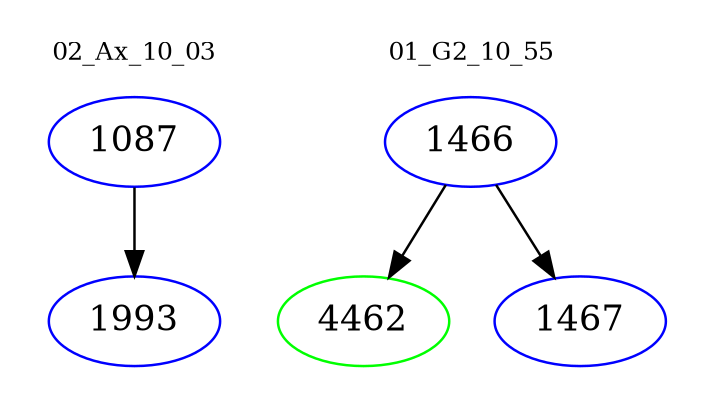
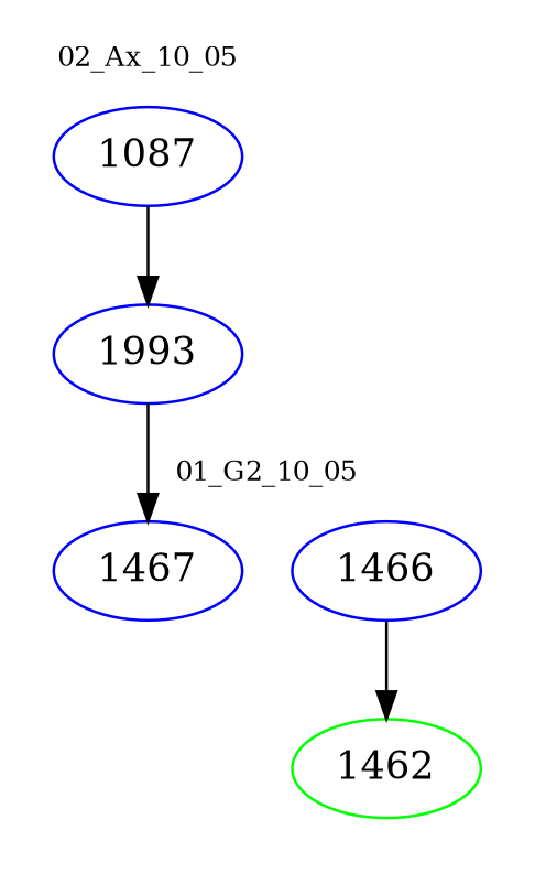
  digraph {
    node [color=blue]
    edge [color=black]
    n1 [label=1087]
    n2 [label=1993]
    n3 [label=1466]
-   n4 [color=green label=4462]
+   n4 [color=green label=1462]
    n5 [label=1467]
    subgraph cluster_1 {
      color=white
      fontsize=10
-     label="02_Ax_10_03"
+     label="02_Ax_10_05"
      n1
      n2
    }
    subgraph cluster_2 {
      color=white
      fontsize=10
-     label="01_G2_10_55"
+     label="01_G2_10_05"
      n3
      n4
      n5
    }
    n1 -> n2
    n3 -> n4
-   n3 -> n5
+   n2 -> n5
  }
